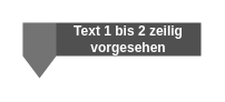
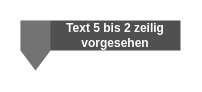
  <mxCell id="0" />
  <mxCell id="1" parent="0" />
  <mxCell id="2" value="" style="group" vertex="1" connectable="0" parent="1"><mxGeometry x="20" y="20" width="160" height="50" as="geometry" /></mxCell>
  <mxCell id="3" value="" style="html=1;shape=mxgraph.infographic.flag;dx=30;dy=20;strokeColor=none;align=center;verticalAlign=top;fontColor=#ffffff;fontSize=12;fontStyle=1;shadow=0;spacingTop=5;fillColor=#505050;" parent="2" vertex="1"><mxGeometry width="160" height="50" as="geometry" /></mxCell>
- <mxCell id="4" value="Text 1 bis 2 zeilig vorgesehen" style="text;html=1;strokeColor=none;fillColor=none;align=center;verticalAlign=middle;whiteSpace=wrap;rounded=0;fontColor=#FFFFFF;fontStyle=1;fontSize=12;" parent="2" vertex="1"><mxGeometry x="30" width="130" height="30" as="geometry" /></mxCell>
+ <mxCell id="4" value="Text 5 bis 2 zeilig vorgesehen" style="text;html=1;strokeColor=none;fillColor=none;align=center;verticalAlign=middle;whiteSpace=wrap;rounded=0;fontColor=#FFFFFF;fontStyle=1;fontSize=12;" parent="2" vertex="1"><mxGeometry x="30" width="130" height="30" as="geometry" /></mxCell>
